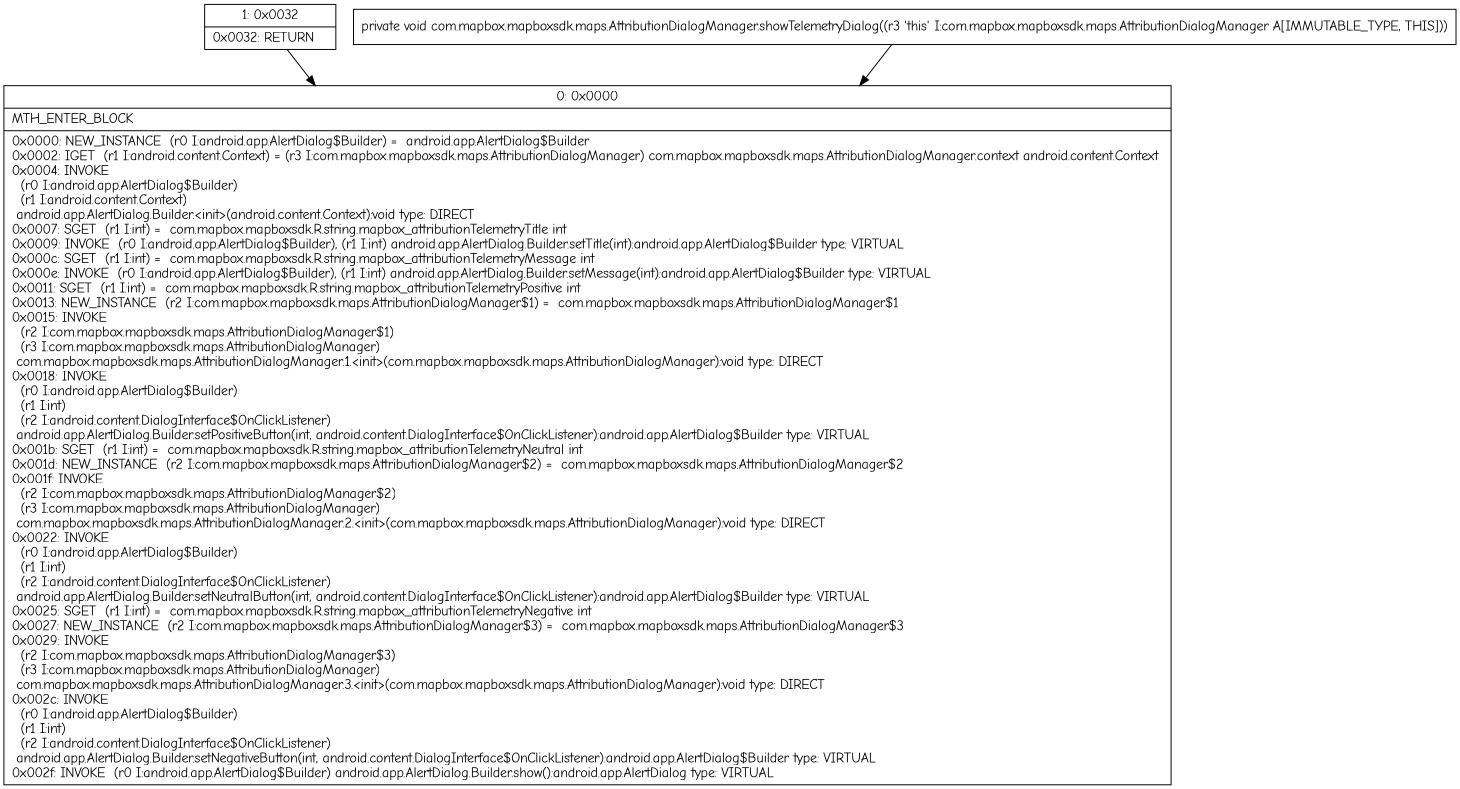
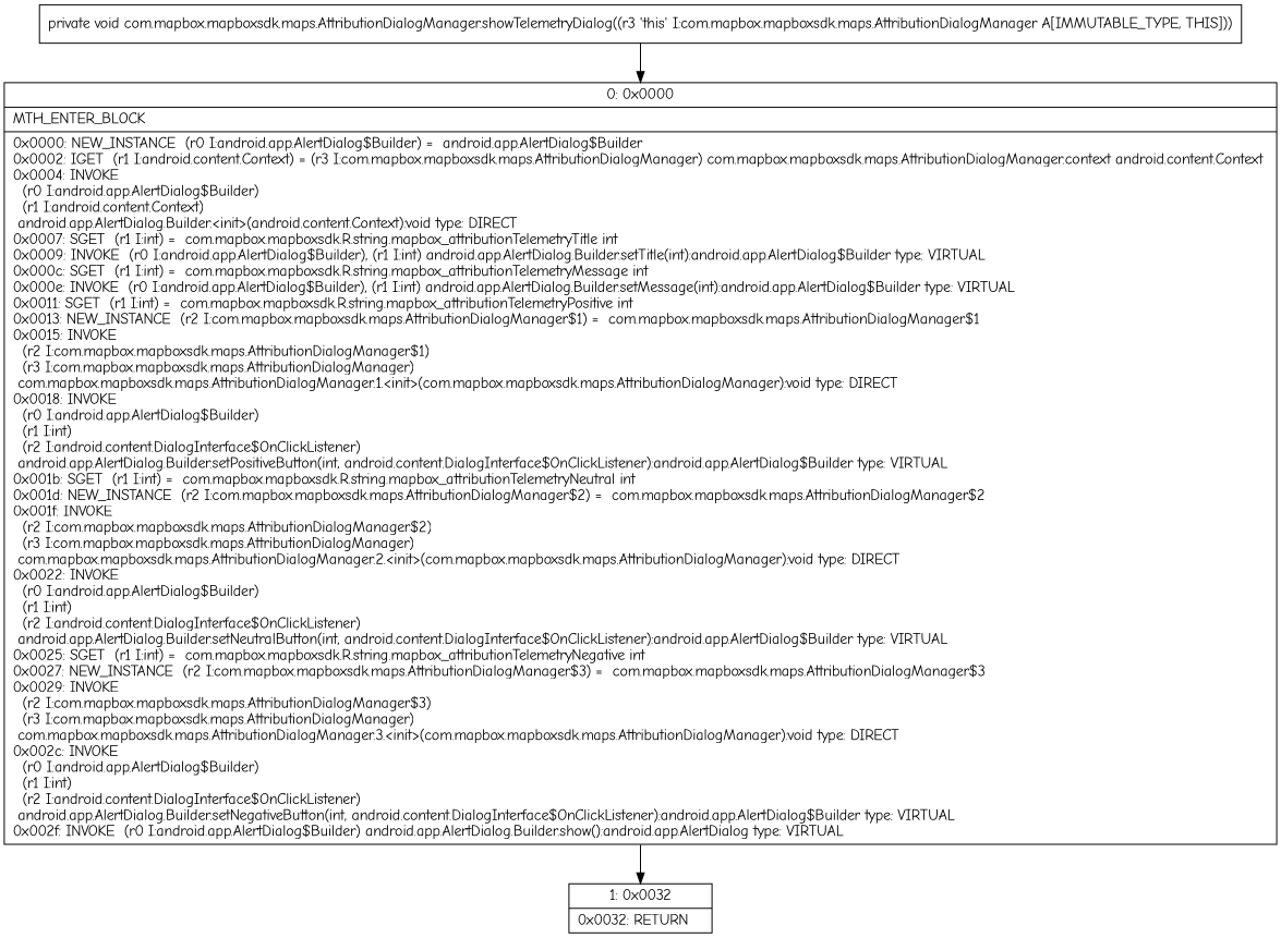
  digraph {
    fontname="Comic Neue"
    node [shape=record fontname="Comic Neue"]
    edge [fontname="Comic Neue"]
    n1 [label="{0\:\ 0x0000|MTH_ENTER_BLOCK\l|0x0000: NEW_INSTANCE  (r0 I:android.app.AlertDialog$Builder) =  android.app.AlertDialog$Builder \l0x0002: IGET  (r1 I:android.content.Context) = (r3 I:com.mapbox.mapboxsdk.maps.AttributionDialogManager) com.mapbox.mapboxsdk.maps.AttributionDialogManager.context android.content.Context \l0x0004: INVOKE  \l  (r0 I:android.app.AlertDialog$Builder)\l  (r1 I:android.content.Context)\l android.app.AlertDialog.Builder.\<init\>(android.content.Context):void type: DIRECT \l0x0007: SGET  (r1 I:int) =  com.mapbox.mapboxsdk.R.string.mapbox_attributionTelemetryTitle int \l0x0009: INVOKE  (r0 I:android.app.AlertDialog$Builder), (r1 I:int) android.app.AlertDialog.Builder.setTitle(int):android.app.AlertDialog$Builder type: VIRTUAL \l0x000c: SGET  (r1 I:int) =  com.mapbox.mapboxsdk.R.string.mapbox_attributionTelemetryMessage int \l0x000e: INVOKE  (r0 I:android.app.AlertDialog$Builder), (r1 I:int) android.app.AlertDialog.Builder.setMessage(int):android.app.AlertDialog$Builder type: VIRTUAL \l0x0011: SGET  (r1 I:int) =  com.mapbox.mapboxsdk.R.string.mapbox_attributionTelemetryPositive int \l0x0013: NEW_INSTANCE  (r2 I:com.mapbox.mapboxsdk.maps.AttributionDialogManager$1) =  com.mapbox.mapboxsdk.maps.AttributionDialogManager$1 \l0x0015: INVOKE  \l  (r2 I:com.mapbox.mapboxsdk.maps.AttributionDialogManager$1)\l  (r3 I:com.mapbox.mapboxsdk.maps.AttributionDialogManager)\l com.mapbox.mapboxsdk.maps.AttributionDialogManager.1.\<init\>(com.mapbox.mapboxsdk.maps.AttributionDialogManager):void type: DIRECT \l0x0018: INVOKE  \l  (r0 I:android.app.AlertDialog$Builder)\l  (r1 I:int)\l  (r2 I:android.content.DialogInterface$OnClickListener)\l android.app.AlertDialog.Builder.setPositiveButton(int, android.content.DialogInterface$OnClickListener):android.app.AlertDialog$Builder type: VIRTUAL \l0x001b: SGET  (r1 I:int) =  com.mapbox.mapboxsdk.R.string.mapbox_attributionTelemetryNeutral int \l0x001d: NEW_INSTANCE  (r2 I:com.mapbox.mapboxsdk.maps.AttributionDialogManager$2) =  com.mapbox.mapboxsdk.maps.AttributionDialogManager$2 \l0x001f: INVOKE  \l  (r2 I:com.mapbox.mapboxsdk.maps.AttributionDialogManager$2)\l  (r3 I:com.mapbox.mapboxsdk.maps.AttributionDialogManager)\l com.mapbox.mapboxsdk.maps.AttributionDialogManager.2.\<init\>(com.mapbox.mapboxsdk.maps.AttributionDialogManager):void type: DIRECT \l0x0022: INVOKE  \l  (r0 I:android.app.AlertDialog$Builder)\l  (r1 I:int)\l  (r2 I:android.content.DialogInterface$OnClickListener)\l android.app.AlertDialog.Builder.setNeutralButton(int, android.content.DialogInterface$OnClickListener):android.app.AlertDialog$Builder type: VIRTUAL \l0x0025: SGET  (r1 I:int) =  com.mapbox.mapboxsdk.R.string.mapbox_attributionTelemetryNegative int \l0x0027: NEW_INSTANCE  (r2 I:com.mapbox.mapboxsdk.maps.AttributionDialogManager$3) =  com.mapbox.mapboxsdk.maps.AttributionDialogManager$3 \l0x0029: INVOKE  \l  (r2 I:com.mapbox.mapboxsdk.maps.AttributionDialogManager$3)\l  (r3 I:com.mapbox.mapboxsdk.maps.AttributionDialogManager)\l com.mapbox.mapboxsdk.maps.AttributionDialogManager.3.\<init\>(com.mapbox.mapboxsdk.maps.AttributionDialogManager):void type: DIRECT \l0x002c: INVOKE  \l  (r0 I:android.app.AlertDialog$Builder)\l  (r1 I:int)\l  (r2 I:android.content.DialogInterface$OnClickListener)\l android.app.AlertDialog.Builder.setNegativeButton(int, android.content.DialogInterface$OnClickListener):android.app.AlertDialog$Builder type: VIRTUAL \l0x002f: INVOKE  (r0 I:android.app.AlertDialog$Builder) android.app.AlertDialog.Builder.show():android.app.AlertDialog type: VIRTUAL \l}"]
    n2 [label="{1\:\ 0x0032|0x0032: RETURN   \l}"]
    n3 [label="{private void com.mapbox.mapboxsdk.maps.AttributionDialogManager.showTelemetryDialog((r3 'this' I:com.mapbox.mapboxsdk.maps.AttributionDialogManager A[IMMUTABLE_TYPE, THIS])) }"]
-   n2 -> n1
+   n1 -> n2
    n3 -> n1
  }
